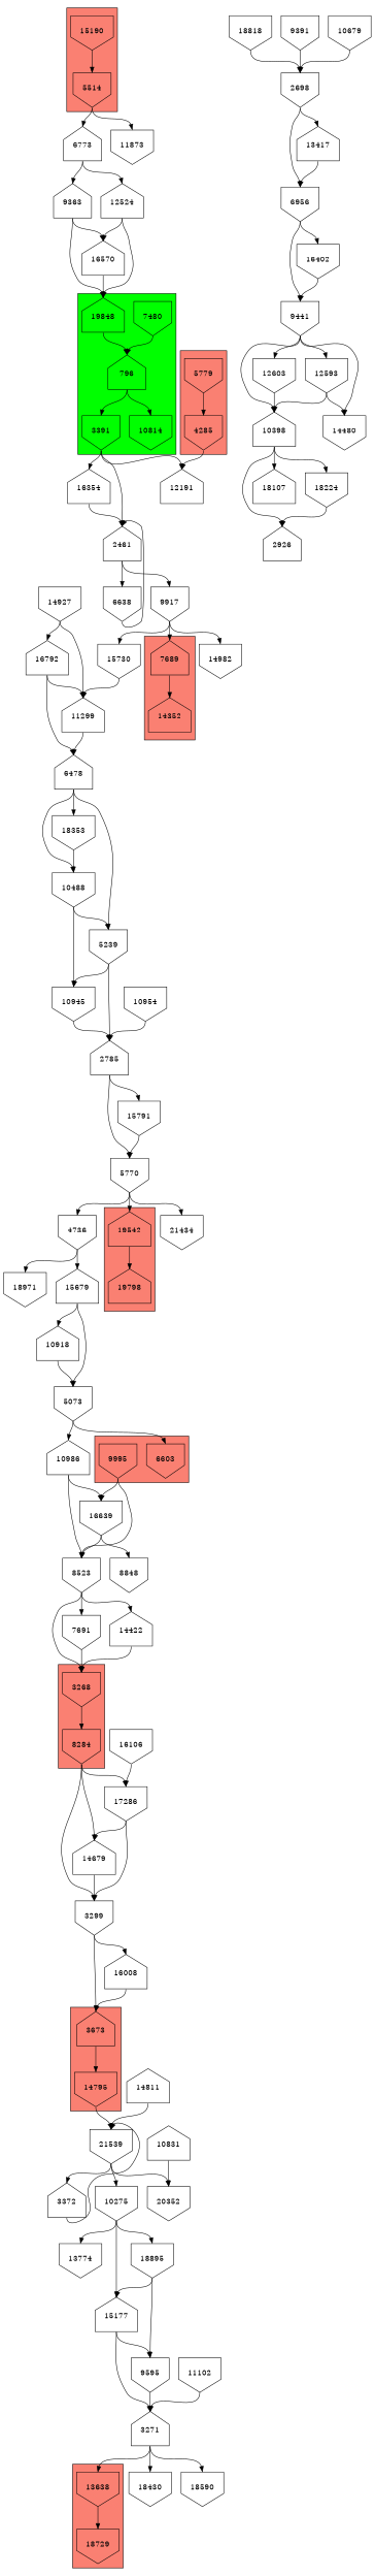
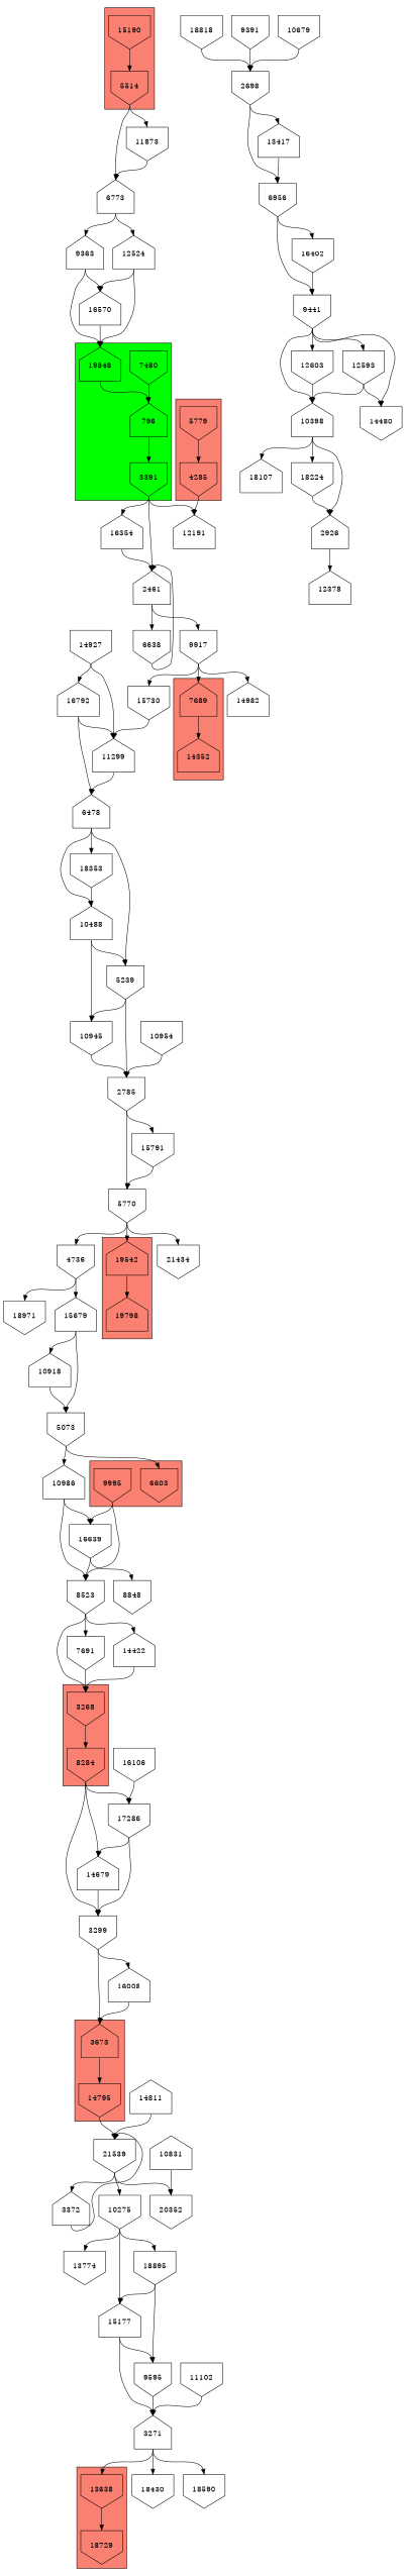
  digraph {
    node [shape=invhouse]
    edge [headport=n tailport=s]
    3268 [height=1 width=1]
    8284 [height=1 width=1]
    3673 [height=1 shape=house width=1]
    14795 [height=1 width=1]
    13638 [height=1 width=1]
    18729 [height=1 width=1]
    6603 [height=1 width=1]
    9995 [height=1 width=1]
    7689 [height=1 shape=house width=1]
    14352 [height=1 shape=house width=1]
    19542 [height=1 shape=house width=1]
    19798 [height=1 shape=house width=1]
    7480 [height=1 width=1]
    19848 [height=1 shape=house width=1]
    n15 [height=1 label=796 shape=house width=1]
    3391 [height=1 width=1]
-   10814 [height=1 width=1]
    5779 [height=1 width=1]
    4285 [height=1 width=1]
    15190 [height=1 width=1]
    5514 [height=1 width=1]
    3299 [height=1 width=1]
    14679 [height=1 shape=house width=1]
    17286 [height=1 width=1]
    21539 [height=1 width=1]
    8523 [height=1 width=1]
    16639 [height=1 width=1]
    2461 [height=1 shape=house width=1]
    12191 [height=1 shape=house width=1]
    16354 [height=1 shape=house width=1]
    6773 [height=1 shape=house width=1]
    11873 [height=1 width=1]
    16008 [height=1 shape=house width=1]
    3372 [height=1 shape=house width=1]
    10275 [height=1 width=1]
    20352 [height=1 width=1]
    7691 [height=1 width=1]
    14422 [height=1 shape=house width=1]
    8848 [height=1 width=1]
    n40 [height=1 label=9917 width=1]
    6638 [height=1 width=1]
    9363 [height=1 shape=house width=1]
    12524 [height=1 shape=house width=1]
    13774 [height=1 width=1]
    15177 [height=1 shape=house width=1]
    18895 [height=1 width=1]
    3271 [height=1 shape=house width=1]
    9595 [height=1 width=1]
    18430 [height=1 width=1]
    18590 [height=1 width=1]
    11102 [height=1 width=1]
    10831 [height=1 shape=house width=1]
    14811 [height=1 shape=house width=1]
    16106 [height=1 width=1]
    5073 [height=1 width=1]
    10986 [height=1 shape=house width=1]
    10918 [height=1 shape=house width=1]
    15679 [height=1 shape=house width=1]
    4736 [height=1 width=1]
    18971 [height=1 width=1]
    5770 [height=1 width=1]
    21434 [height=1 width=1]
-   2785 [height=1 shape=house width=1]
+   2785 [height=1 width=1]
    15791 [height=1 width=1]
    5239 [height=1 width=1]
    10945 [height=1 width=1]
-   10488 [height=1 width=1]
+   10488 [height=1 shape=house width=1]
    6478 [height=1 shape=house width=1]
    18353 [height=1 width=1]
    n70 [height=1 label=11299 shape=house width=1]
    14927 [height=1 width=1]
    16792 [height=1 shape=house width=1]
    15730 [height=1 width=1]
-   14982 [height=1 width=1]
+   14982 [height=1 shape=house width=1]
    16570 [height=1 shape=house width=1]
    2926 [height=1 shape=house width=1]
+   12378 [height=1 shape=house width=1]
    10398 [height=1 shape=house width=1]
    18107 [height=1 shape=house width=1]
    18224 [height=1 width=1]
    9441 [height=1 width=1]
    12593 [height=1 width=1]
    14480 [height=1 width=1]
    12603 [height=1 width=1]
    6956 [height=1 width=1]
    16402 [height=1 width=1]
    2698 [height=1 width=1]
    13417 [height=1 shape=house width=1]
    9391 [height=1 width=1]
    10679 [height=1 width=1]
    18818 [height=1 width=1]
    10954 [height=1 width=1]
    subgraph cluster_1 {
      fillcolor=salmon
      style=filled
      3268
      8284
    }
    subgraph cluster_2 {
      fillcolor=salmon
      style=filled
      3673
      14795
    }
    subgraph cluster_3 {
      fillcolor=salmon
      style=filled
      13638
      18729
    }
    subgraph cluster_4 {
      fillcolor=salmon
      style=filled
      6603
      9995
    }
    subgraph cluster_5 {
      fillcolor=salmon
      style=filled
      7689
      14352
    }
    subgraph cluster_6 {
      fillcolor=salmon
      style=filled
      19542
      19798
    }
    subgraph cluster_7 {
      fillcolor=green
      style=filled
      7480
      19848
      n15
      3391
-     10814
    }
    subgraph cluster_8 {
      fillcolor=salmon
      style=filled
      5779
      4285
    }
    subgraph cluster_9 {
      fillcolor=salmon
      style=filled
      15190
      5514
    }
    3268 -> 8284
    8284 -> 3299
    8284 -> 14679
    8284 -> 17286
    3673 -> 14795
    14795 -> 21539
    13638 -> 18729
    9995 -> 8523
    9995 -> 16639
    7689 -> 14352
    19542 -> 19798
    7480 -> n15
    19848 -> n15
    n15 -> 3391
-   n15 -> 10814
    3391 -> 2461
    3391 -> 12191
    3391 -> 16354
    5779 -> 4285
    4285 -> 12191
    15190 -> 5514
    5514 -> 6773
    5514 -> 11873
    3299 -> 3673
    3299 -> 16008
    14679 -> 3299
    17286 -> 3299
    17286 -> 14679
    21539 -> 3372
    21539 -> 10275
    21539 -> 20352
    8523 -> 3268
    8523 -> 7691
    8523 -> 14422
    16639 -> 8523
    16639 -> 8848
    2461 -> n40
    2461 -> 6638
    16354 -> 2461
    6773 -> 9363
    6773 -> 12524
+   11873 -> 6773
    16008 -> 3673
    3372 -> 21539
    10275 -> 13774
    10275 -> 15177
    10275 -> 18895
    7691 -> 3268
    14422 -> 3268
    n40 -> 7689
    n40 -> 15730
    n40 -> 14982
    6638 -> 2461
    9363 -> 19848
    9363 -> 16570
    12524 -> 19848
    12524 -> 16570
    15177 -> 3271
    15177 -> 9595
    18895 -> 15177
    18895 -> 9595
    3271 -> 13638
    3271 -> 18430
    3271 -> 18590
    9595 -> 3271
    11102 -> 3271
    10831 -> 20352
    14811 -> 21539
    16106 -> 17286
    5073 -> 6603
    5073 -> 10986
    10986 -> 8523
    10986 -> 16639
    10918 -> 5073
    15679 -> 5073
    15679 -> 10918
    4736 -> 15679
    4736 -> 18971
    5770 -> 19542
    5770 -> 4736
    5770 -> 21434
    2785 -> 5770
    2785 -> 15791
    15791 -> 5770
    5239 -> 2785
    5239 -> 10945
    10945 -> 2785
    10488 -> 5239
    10488 -> 10945
    6478 -> 5239
    6478 -> 10488
    6478 -> 18353
    18353 -> 10488
    n70 -> 6478
    14927 -> n70
    14927 -> 16792
    16792 -> 6478
    16792 -> n70
    15730 -> n70
    16570 -> 19848
+   2926 -> 12378
    10398 -> 2926
    10398 -> 18107
    10398 -> 18224
    18224 -> 2926
    9441 -> 10398
    9441 -> 12593
    9441 -> 14480
    9441 -> 12603
    12593 -> 10398
    12593 -> 14480
    12603 -> 10398
    6956 -> 9441
    6956 -> 16402
    16402 -> 9441
    2698 -> 6956
    2698 -> 13417
    13417 -> 6956
    9391 -> 2698
    10679 -> 2698
    18818 -> 2698
    10954 -> 2785
  }
